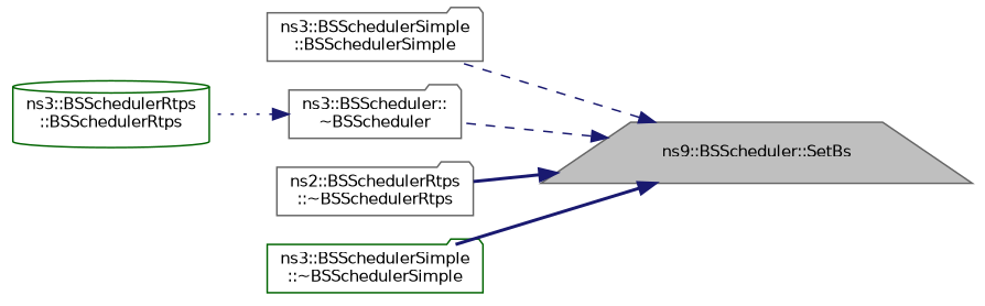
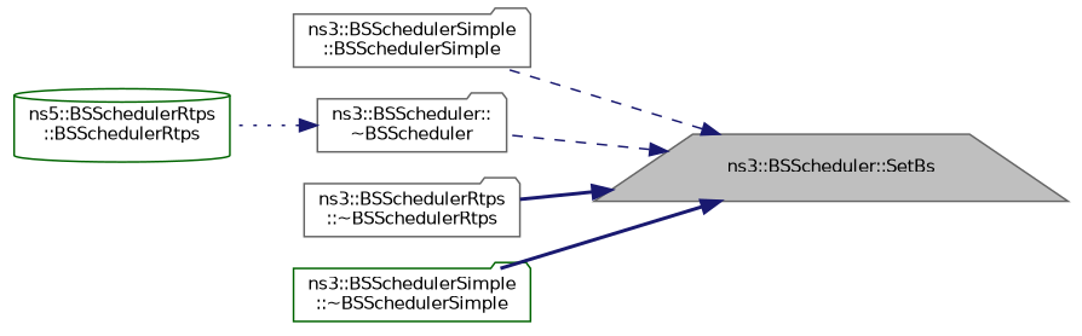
  digraph {
    rankdir=RL
    node [color=gray40 fillcolor=white fontname=Helvetica fontsize=10 shape=folder style=filled]
    edge [color=midnightblue dir=back fontname=Helvetica fontsize=10 labelfontname=Helvetica labelfontsize=10 style=dashed]
-   n1 [fillcolor=grey75 fontcolor=black height=0.2 label="ns9::BSScheduler::SetBs" shape=trapezium width=0.4]
+   n1 [fillcolor=grey75 fontcolor=black height=0.2 label="ns3::BSScheduler::SetBs" shape=trapezium width=0.4]
    n2 [height=0.2 label="ns3::BSSchedulerSimple\l::BSSchedulerSimple" width=0.4]
    n3 [height=0.2 label="ns3::BSScheduler::\l~BSScheduler" width=0.4]
-   n4 [height=0.2 label="ns2::BSSchedulerRtps\l::~BSSchedulerRtps" width=0.4]
+   n4 [height=0.2 label="ns3::BSSchedulerRtps\l::~BSSchedulerRtps" width=0.4]
    n5 [color=darkgreen height=0.2 label="ns3::BSSchedulerSimple\l::~BSSchedulerSimple" width=0.4]
-   n6 [color=darkgreen height=0.2 label="ns3::BSSchedulerRtps\l::BSSchedulerRtps" shape=cylinder width=0.4]
+   n6 [color=darkgreen height=0.2 label="ns5::BSSchedulerRtps\l::BSSchedulerRtps" shape=cylinder width=0.4]
    n1 -> n2
    n1 -> n3
    n1 -> n4 [style=bold]
    n1 -> n5 [style=bold]
    n3 -> n6 [style=dotted]
  }
